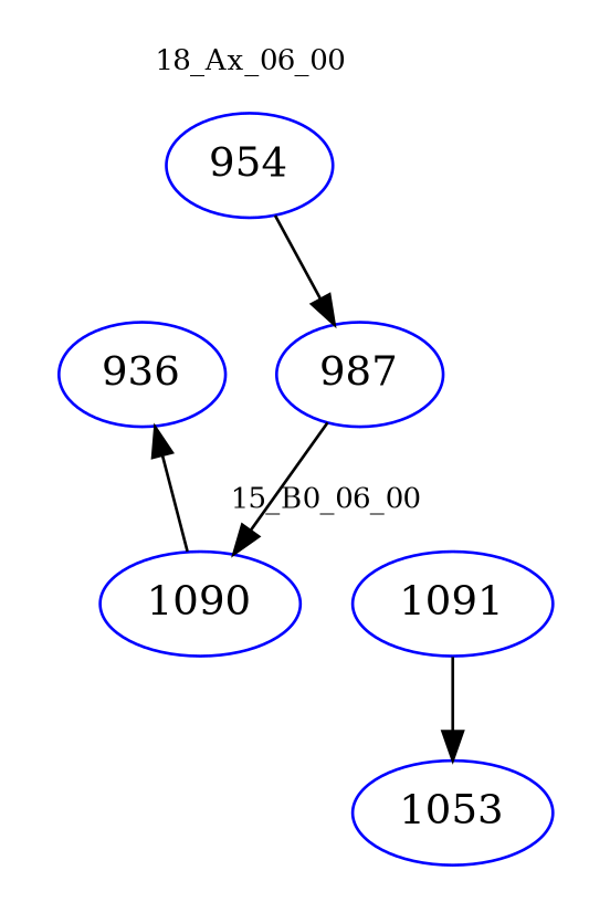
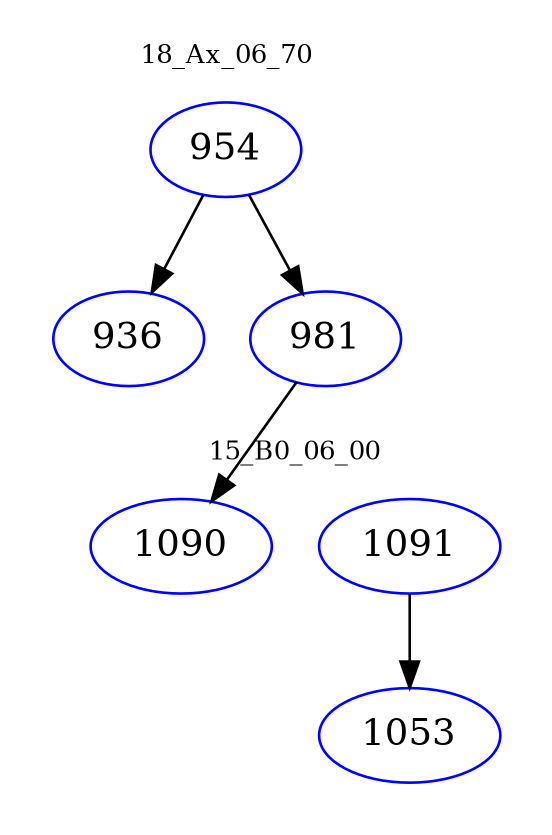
  digraph {
    node [color=blue]
    edge [color=black]
    n1 [label=954]
    n2 [label=936]
-   n3 [label=987]
+   n3 [label=981]
    n4 [label=1091]
    n5 [label=1053]
    n6 [label=1090]
    subgraph cluster_1 {
      color=white
      fontsize=10
-     label="18_Ax_06_00"
+     label="18_Ax_06_70"
      n1
      n2
      n3
    }
    subgraph cluster_2 {
      color=white
      fontsize=10
      label="15_B0_06_00"
      n4
      n5
      n6
    }
-   n6 -> n2
+   n1 -> n2
    n1 -> n3
    n3 -> n6
    n4 -> n5
  }
